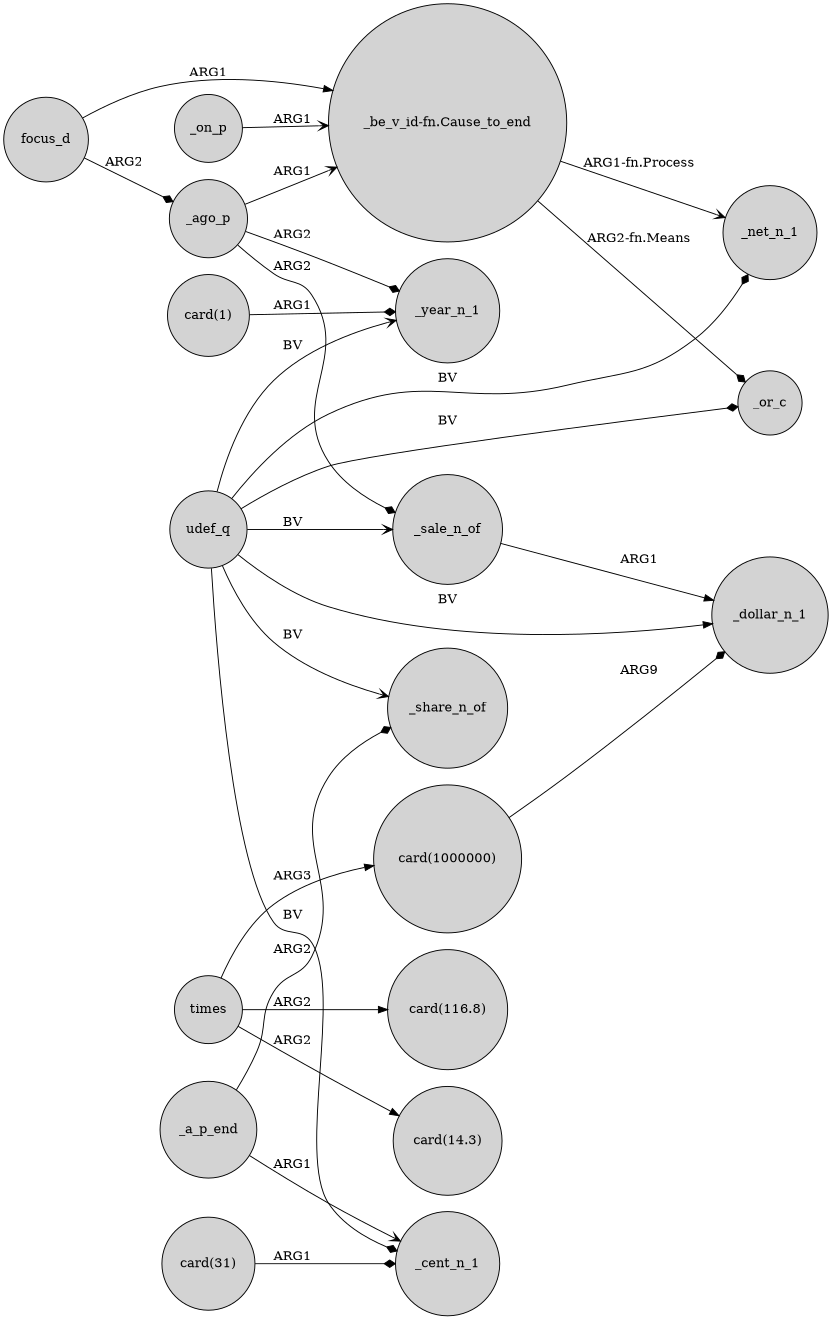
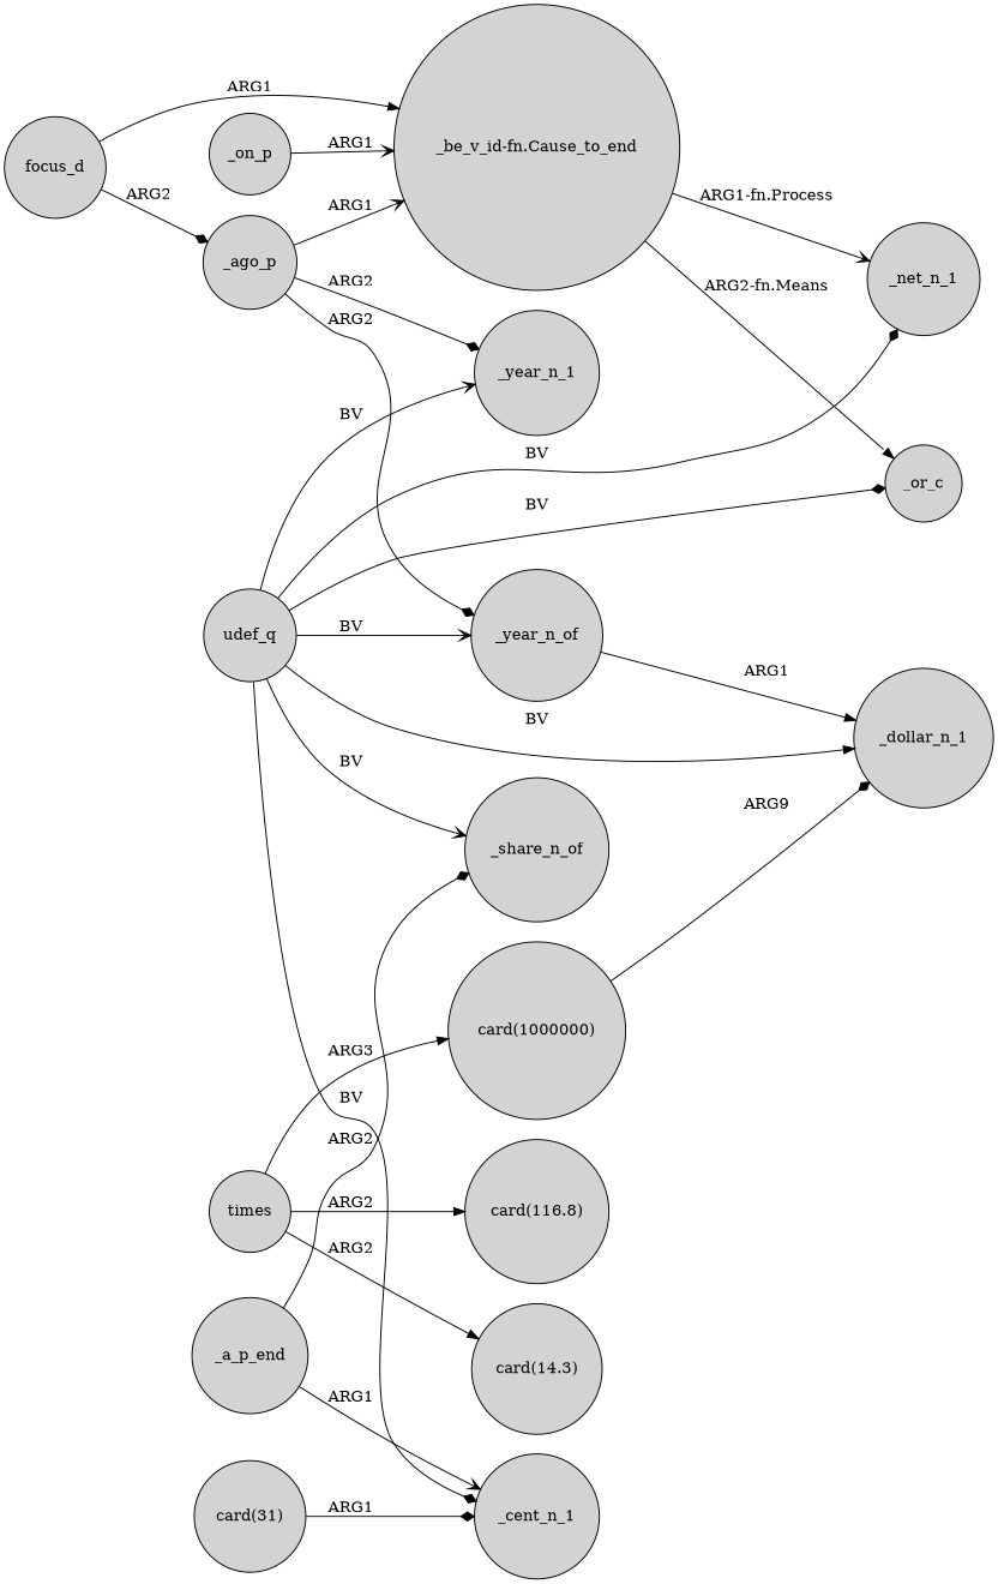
  digraph {
    rankdir=LR
    node [shape=circle style=filled]
    edge [arrowhead=diamond]
    focus_d
    "_be_v_id-fn.Cause_to_end"
    _ago_p
    _or_c
    _net_n_1
-   _sale_n_of
+   _sale_n_of [label=_year_n_of]
    _year_n_1
    _on_p
    _dollar_n_1
    n10 [label=_a_p_end]
    _cent_n_1
    _share_n_of
-   "card(1)"
    times
    "card(1000000)"
    "card(116.8)"
    "card(14.3)"
    udef_q
    "card(31)"
    focus_d -> "_be_v_id-fn.Cause_to_end" [arrowhead=normal label=ARG1]
    focus_d -> _ago_p [label=ARG2]
-   "_be_v_id-fn.Cause_to_end" -> _or_c [label="ARG2-fn.Means"]
+   "_be_v_id-fn.Cause_to_end" -> _or_c [arrowhead=normal label="ARG2-fn.Means"]
    "_be_v_id-fn.Cause_to_end" -> _net_n_1 [arrowhead=vee label="ARG1-fn.Process"]
    _ago_p -> "_be_v_id-fn.Cause_to_end" [arrowhead=vee label=ARG1]
    _ago_p -> _sale_n_of [label=ARG2]
    _ago_p -> _year_n_1 [label=ARG2]
    _sale_n_of -> _dollar_n_1 [arrowhead=normal label=ARG1]
    _on_p -> "_be_v_id-fn.Cause_to_end" [arrowhead=vee label=ARG1]
    n10 -> _cent_n_1 [arrowhead=vee label=ARG1]
    n10 -> _share_n_of [label=ARG2]
-   "card(1)" -> _year_n_1 [label=ARG1]
    times -> "card(1000000)" [arrowhead=normal label=ARG3]
    times -> "card(116.8)" [arrowhead=normal label=ARG2]
    times -> "card(14.3)" [arrowhead=normal label=ARG2]
    "card(1000000)" -> _dollar_n_1 [label=ARG9]
    udef_q -> _or_c [label=BV]
    udef_q -> _net_n_1 [label=BV]
    udef_q -> _sale_n_of [arrowhead=vee label=BV]
    udef_q -> _year_n_1 [arrowhead=vee label=BV]
    udef_q -> _dollar_n_1 [arrowhead=normal label=BV]
    udef_q -> _cent_n_1 [label=BV]
    udef_q -> _share_n_of [arrowhead=vee label=BV]
    "card(31)" -> _cent_n_1 [label=ARG1]
  }
